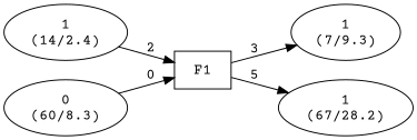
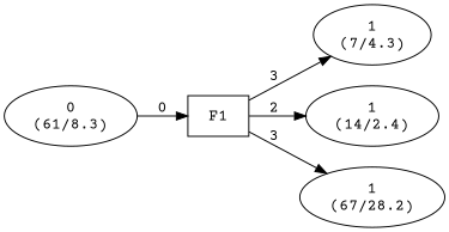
  digraph {
    fontname="Courier Prime"
    rankdir=LR
    node [fontname="Courier Prime" shape=ellipse]
    edge [fontname="Courier Prime"]
    n1 [label="F1\n" shape=box]
-   n2 [label="1\n(7/9.3)"]
+   n2 [label="1\n(7/4.3)"]
    n3 [label="1\n(14/2.4)"]
    n4 [label="1\n(67/28.2)"]
-   n5 [label="0\n(60/8.3)"]
+   n5 [label="0\n(61/8.3)"]
    n1 -> n2 [label=3]
-   n3 -> n1 [label=2]
-   n1 -> n4 [label=5]
+   n1 -> n3 [label=2]
+   n1 -> n4 [label=3]
    n5 -> n1 [label=0]
  }
